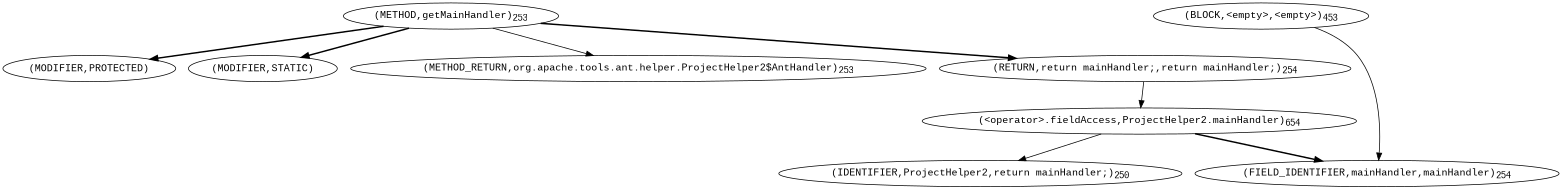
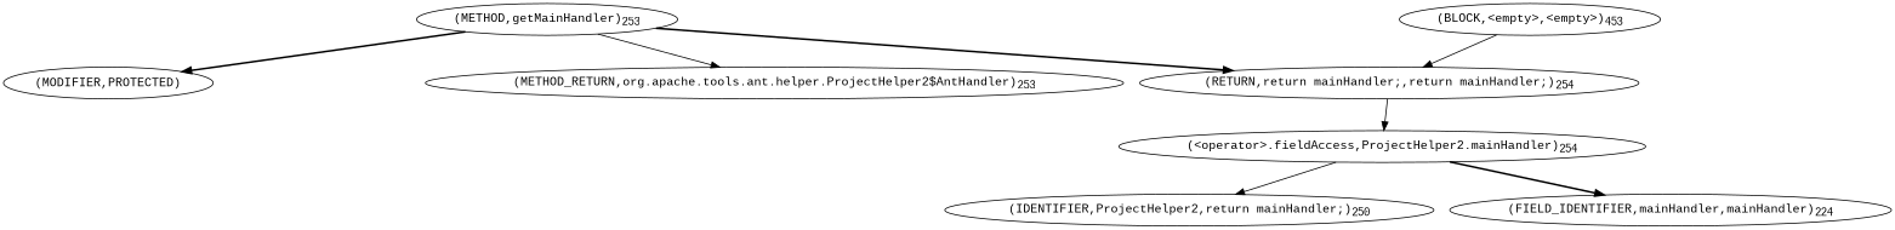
  digraph {
    fontname="Liberation Mono"
    node [fontname="Liberation Mono"]
    edge [fontname="Liberation Mono" style=bold]
    n1 [label=<(METHOD,getMainHandler)<SUB>253</SUB>>]
    n2 [label=<(MODIFIER,PROTECTED)>]
-   n3 [label=<(MODIFIER,STATIC)>]
    n4 [label=<(METHOD_RETURN,org.apache.tools.ant.helper.ProjectHelper2$AntHandler)<SUB>253</SUB>>]
    n5 [label=<(RETURN,return mainHandler;,return mainHandler;)<SUB>254</SUB>>]
    n6 [label=<(BLOCK,&lt;empty&gt;,&lt;empty&gt;)<SUB>453</SUB>>]
-   n7 [label=<(&lt;operator&gt;.fieldAccess,ProjectHelper2.mainHandler)<SUB>654</SUB>>]
+   n7 [label=<(&lt;operator&gt;.fieldAccess,ProjectHelper2.mainHandler)<SUB>254</SUB>>]
    n8 [label=<(IDENTIFIER,ProjectHelper2,return mainHandler;)<SUB>250</SUB>>]
-   n9 [label=<(FIELD_IDENTIFIER,mainHandler,mainHandler)<SUB>254</SUB>>]
+   n9 [label=<(FIELD_IDENTIFIER,mainHandler,mainHandler)<SUB>224</SUB>>]
    n1 -> n2
-   n1 -> n3
    n1 -> n4 [style=solid]
    n1 -> n5
    n5 -> n7 [style=solid]
-   n6 -> n9 [style=solid]
+   n6 -> n5 [style=solid]
    n7 -> n8 [style=solid]
    n7 -> n9
  }
